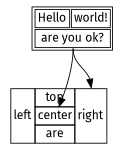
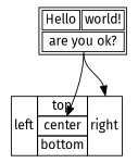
  digraph {
    fontname="Fira Sans"
    node [shape=plaintext fontname="Fira Sans"]
    edge [tailport=a1 fontname="Fira Sans"]
    n1 [label=<       <table>         <tr>           <td>Hello</td>           <td>world!</td>         </tr>         <tr>           <td colspan="2" port="a1">are you ok?</td>         </tr>       </table>     >]
-   n2 [label=<       <table border="0" cellborder="1" cellspacing="0">         <tr>           <td rowspan="3">left</td>           <td>top</td>           <td rowspan="3" port="b2">right</td>         </tr>         <tr>           <td port="b1">center</td>         </tr>         <tr>           <td>are</td>         </tr>       </table>     >]
+   n2 [label=<       <table border="0" cellborder="1" cellspacing="0">         <tr>           <td rowspan="3">left</td>           <td>top</td>           <td rowspan="3" port="b2">right</td>         </tr>         <tr>           <td port="b1">center</td>         </tr>         <tr>           <td>bottom</td>         </tr>       </table>     >]
    n1 -> n2 [headport=b1]
    n1 -> n2 [headport=b2]
  }
